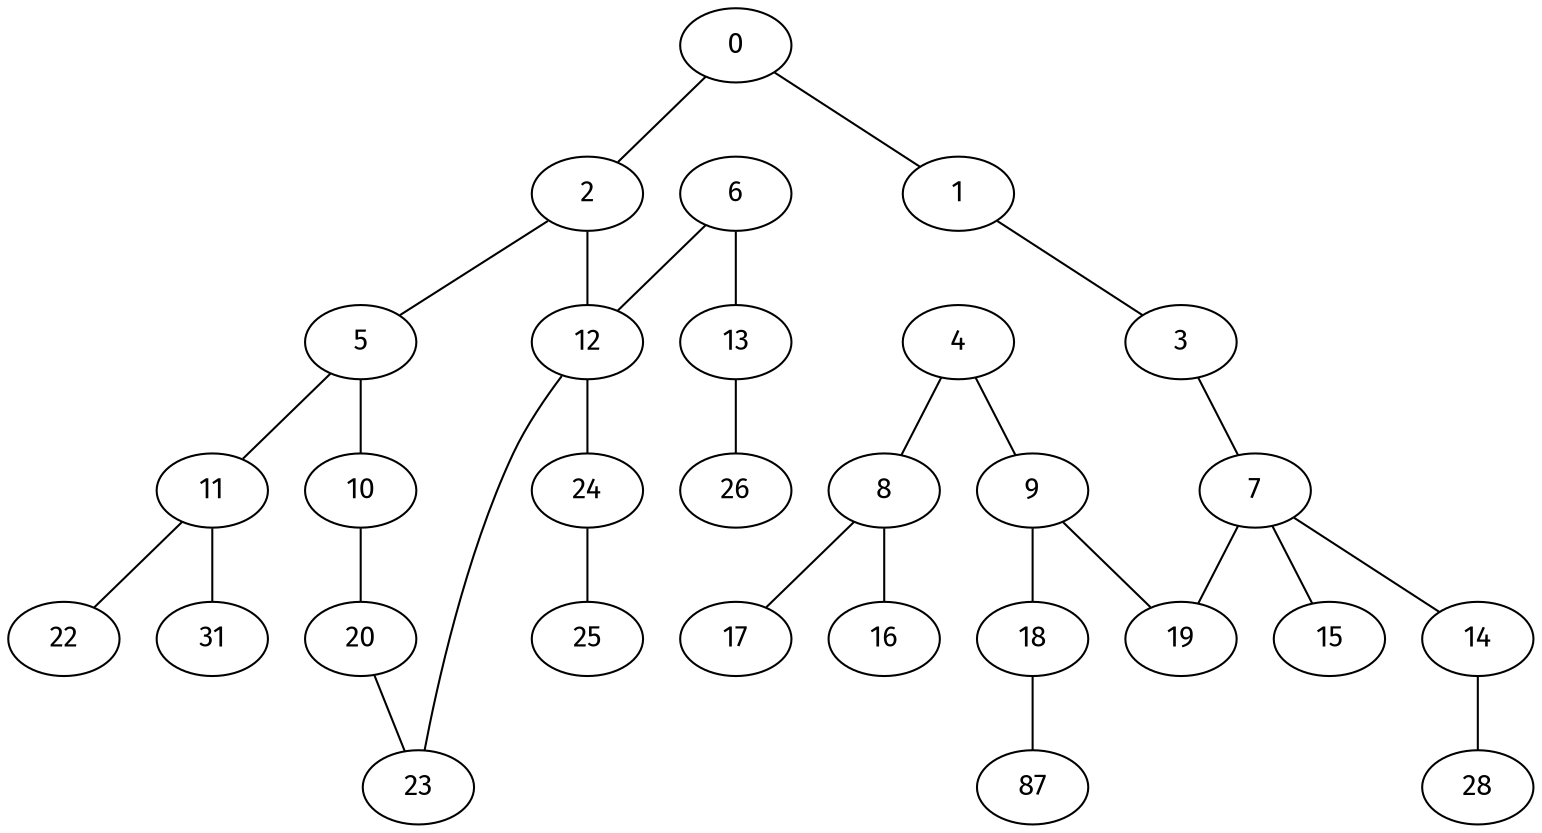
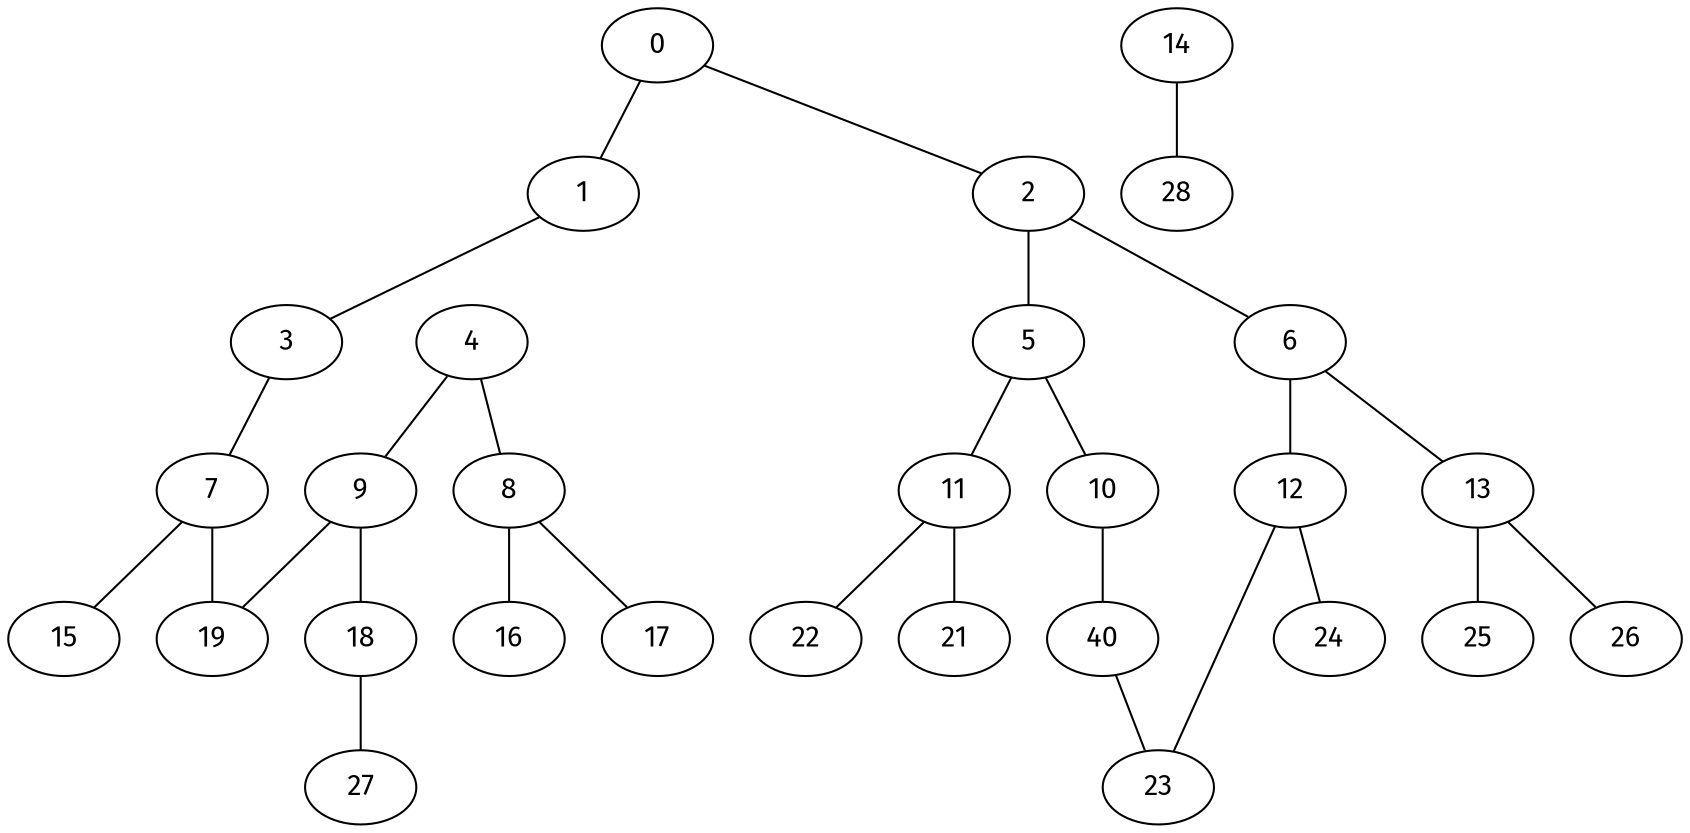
  graph {
    fontname="Fira Sans"
    node [fontname="Fira Sans"]
    edge [fontname="Fira Sans"]
    0
    1
    2
    3
    5
    6
    7
    4
    8
    9
    11
    10
    12
    13
    14
    15
    19
    16
    17
    18
    22
-   21 [label=31]
-   20
+   21
+   20 [label=40]
    24
    23
    25
    26
    28
-   27 [label=87]
+   27
    0 -- 1
    0 -- 2
    1 -- 3
    2 -- 5
-   2 -- 12
+   2 -- 6
    3 -- 7
    5 -- 11
    5 -- 10
    6 -- 12
    6 -- 13
-   7 -- 14
    7 -- 15
    7 -- 19
    4 -- 8
    4 -- 9
    8 -- 16
    8 -- 17
    9 -- 19
    9 -- 18
    11 -- 22
    11 -- 21
    10 -- 20
    12 -- 24
    12 -- 23
-   24 -- 25
+   13 -- 25
    13 -- 26
    14 -- 28
    18 -- 27
    20 -- 23
  }
